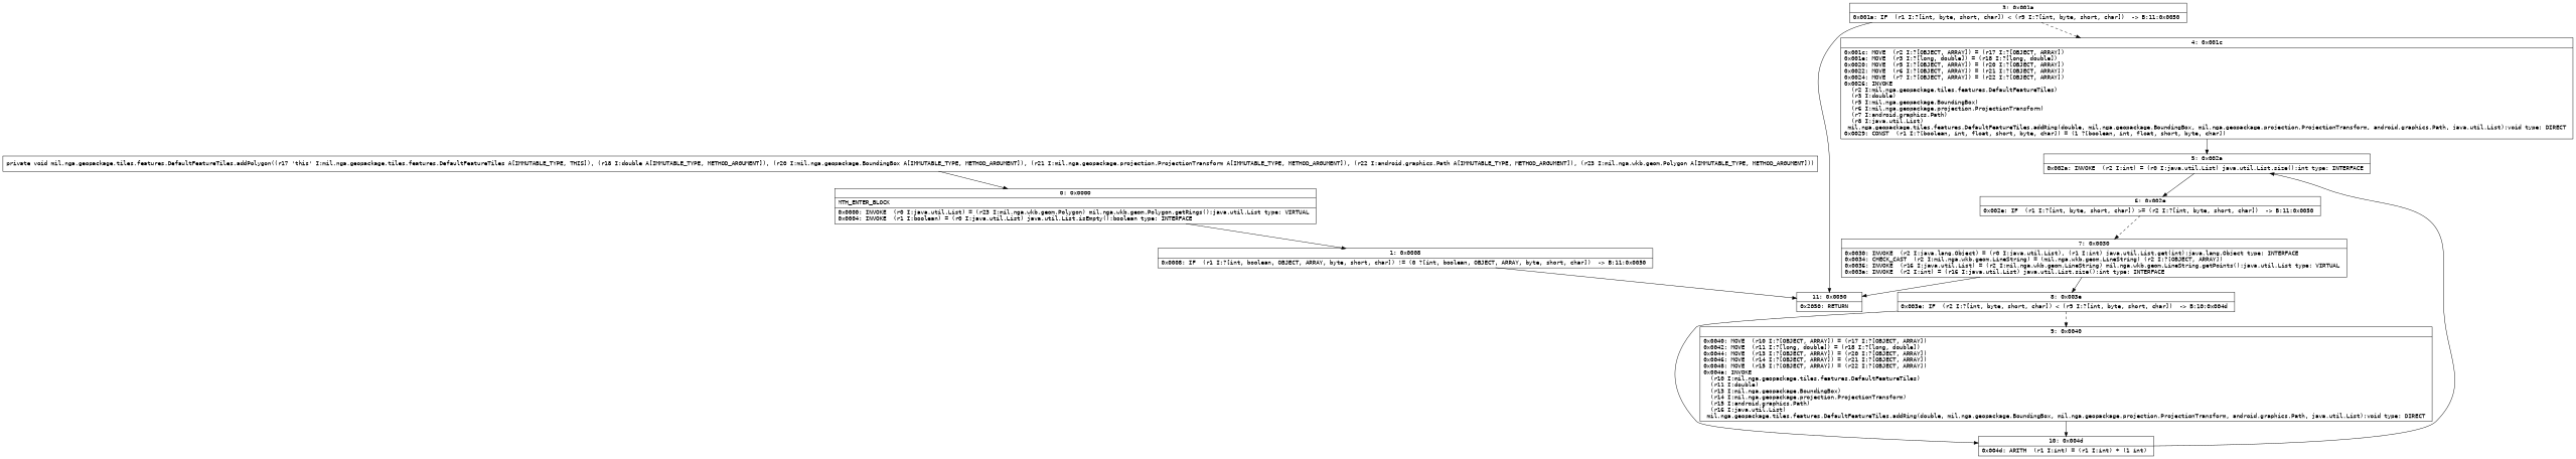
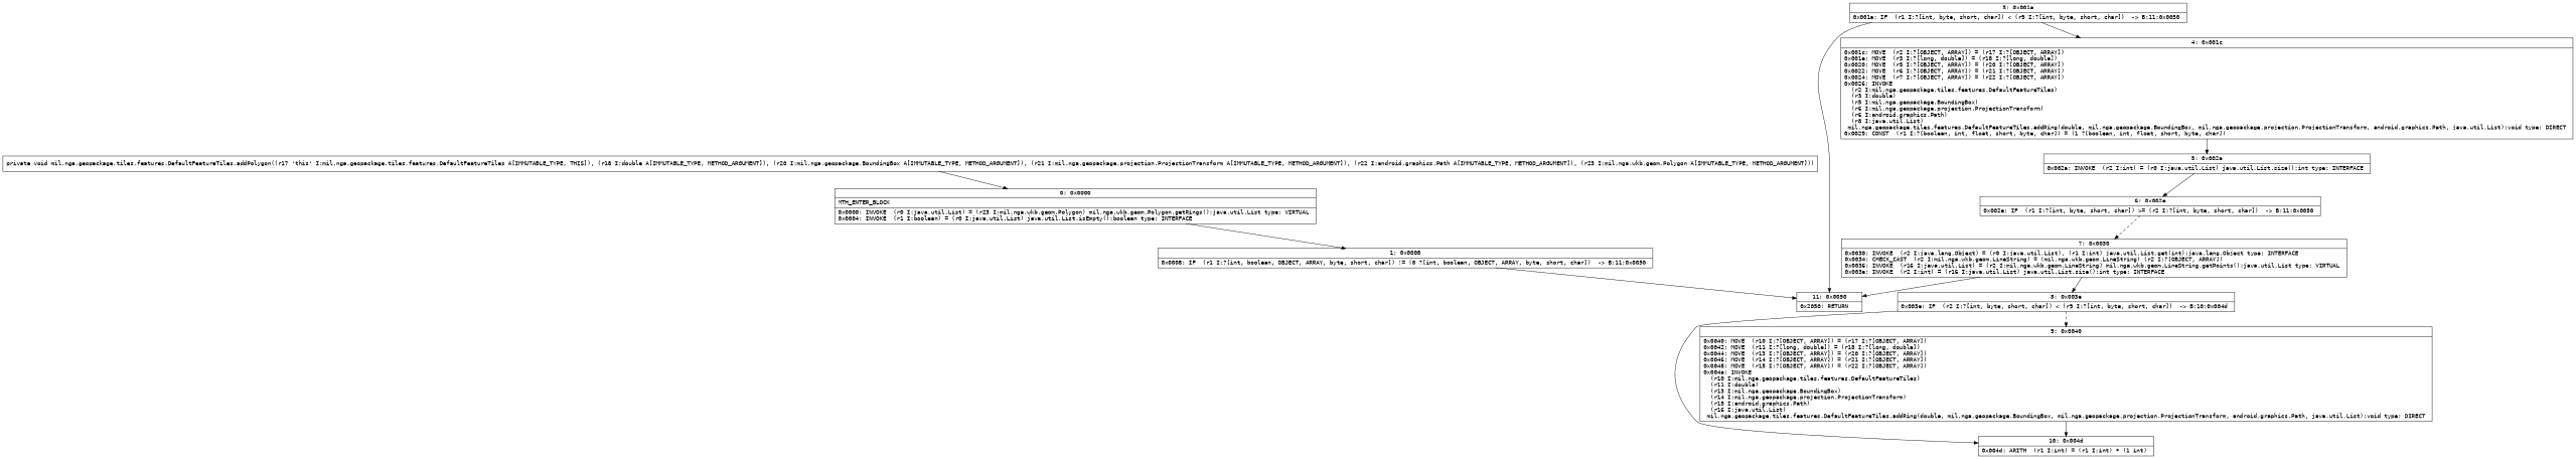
  digraph {
    fontname="DejaVu Sans Mono"
    node [fontname="DejaVu Sans Mono" shape=record]
    edge [fontname="DejaVu Sans Mono"]
    n1 [label="{0\:\ 0x0000|MTH_ENTER_BLOCK\l|0x0000: INVOKE  (r0 I:java.util.List) = (r23 I:mil.nga.wkb.geom.Polygon) mil.nga.wkb.geom.Polygon.getRings():java.util.List type: VIRTUAL \l0x0004: INVOKE  (r1 I:boolean) = (r0 I:java.util.List) java.util.List.isEmpty():boolean type: INTERFACE \l}"]
    n2 [label="{1\:\ 0x0008|0x0008: IF  (r1 I:?[int, boolean, OBJECT, ARRAY, byte, short, char]) != (0 ?[int, boolean, OBJECT, ARRAY, byte, short, char])  \-\> B:11:0x0050 \l}"]
    n3 [label="{11\:\ 0x0050|0x2050: RETURN   \l}"]
    n4 [label="{3\:\ 0x001a|0x001a: IF  (r1 I:?[int, byte, short, char]) \< (r9 I:?[int, byte, short, char])  \-\> B:11:0x0050 \l}"]
-   n5 [label="{4\:\ 0x001c|0x001c: MOVE  (r2 I:?[OBJECT, ARRAY]) = (r17 I:?[OBJECT, ARRAY]) \l0x001e: MOVE  (r3 I:?[long, double]) = (r18 I:?[long, double]) \l0x0020: MOVE  (r5 I:?[OBJECT, ARRAY]) = (r20 I:?[OBJECT, ARRAY]) \l0x0022: MOVE  (r6 I:?[OBJECT, ARRAY]) = (r21 I:?[OBJECT, ARRAY]) \l0x0024: MOVE  (r7 I:?[OBJECT, ARRAY]) = (r22 I:?[OBJECT, ARRAY]) \l0x0026: INVOKE  \l  (r2 I:mil.nga.geopackage.tiles.features.DefaultFeatureTiles)\l  (r3 I:double)\l  (r5 I:mil.nga.geopackage.BoundingBox)\l  (r6 I:mil.nga.geopackage.projection.ProjectionTransform)\l  (r7 I:android.graphics.Path)\l  (r8 I:java.util.List)\l mil.nga.geopackage.tiles.features.DefaultFeatureTiles.addRing(double, mil.nga.geopackage.BoundingBox, mil.nga.geopackage.projection.ProjectionTransform, android.graphics.Path, java.util.List):void type: DIRECT \l0x0029: CONST  (r1 I:?[boolean, int, float, short, byte, char]) = (1 ?[boolean, int, float, short, byte, char]) \l}"]
+   n5 [label="{4\:\ 0x001c|0x001c: MOVE  (r2 I:?[OBJECT, ARRAY]) = (r17 I:?[OBJECT, ARRAY]) \l0x001e: MOVE  (r3 I:?[long, double]) = (r18 I:?[long, double]) \l0x0020: MOVE  (r5 I:?[OBJECT, ARRAY]) = (r20 I:?[OBJECT, ARRAY]) \l0x0022: MOVE  (r6 I:?[OBJECT, ARRAY]) = (r21 I:?[OBJECT, ARRAY]) \l0x0024: MOVE  (r7 I:?[OBJECT, ARRAY]) = (r22 I:?[OBJECT, ARRAY]) \l0x0026: INVOKE  \l  (r2 I:mil.nga.geopackage.tiles.features.DefaultFeatureTiles)\l  (r3 I:double)\l  (r5 I:mil.nga.geopackage.BoundingBox)\l  (r6 I:mil.nga.geopackage.projection.ProjectionTransform)\l  (r6 I:android.graphics.Path)\l  (r8 I:java.util.List)\l mil.nga.geopackage.tiles.features.DefaultFeatureTiles.addRing(double, mil.nga.geopackage.BoundingBox, mil.nga.geopackage.projection.ProjectionTransform, android.graphics.Path, java.util.List):void type: DIRECT \l0x0029: CONST  (r1 I:?[boolean, int, float, short, byte, char]) = (1 ?[boolean, int, float, short, byte, char]) \l}"]
    n6 [label="{5\:\ 0x002a|0x002a: INVOKE  (r2 I:int) = (r0 I:java.util.List) java.util.List.size():int type: INTERFACE \l}"]
    n7 [label="{6\:\ 0x002e|0x002e: IF  (r1 I:?[int, byte, short, char]) \>= (r2 I:?[int, byte, short, char])  \-\> B:11:0x0050 \l}"]
    n8 [label="{7\:\ 0x0030|0x0030: INVOKE  (r2 I:java.lang.Object) = (r0 I:java.util.List), (r1 I:int) java.util.List.get(int):java.lang.Object type: INTERFACE \l0x0034: CHECK_CAST  (r2 I:mil.nga.wkb.geom.LineString) = (mil.nga.wkb.geom.LineString) (r2 I:?[OBJECT, ARRAY]) \l0x0036: INVOKE  (r16 I:java.util.List) = (r2 I:mil.nga.wkb.geom.LineString) mil.nga.wkb.geom.LineString.getPoints():java.util.List type: VIRTUAL \l0x003a: INVOKE  (r2 I:int) = (r16 I:java.util.List) java.util.List.size():int type: INTERFACE \l}"]
    n9 [label="{8\:\ 0x003e|0x003e: IF  (r2 I:?[int, byte, short, char]) \< (r9 I:?[int, byte, short, char])  \-\> B:10:0x004d \l}"]
    n10 [label="{9\:\ 0x0040|0x0040: MOVE  (r10 I:?[OBJECT, ARRAY]) = (r17 I:?[OBJECT, ARRAY]) \l0x0042: MOVE  (r11 I:?[long, double]) = (r18 I:?[long, double]) \l0x0044: MOVE  (r13 I:?[OBJECT, ARRAY]) = (r20 I:?[OBJECT, ARRAY]) \l0x0046: MOVE  (r14 I:?[OBJECT, ARRAY]) = (r21 I:?[OBJECT, ARRAY]) \l0x0048: MOVE  (r15 I:?[OBJECT, ARRAY]) = (r22 I:?[OBJECT, ARRAY]) \l0x004a: INVOKE  \l  (r10 I:mil.nga.geopackage.tiles.features.DefaultFeatureTiles)\l  (r11 I:double)\l  (r13 I:mil.nga.geopackage.BoundingBox)\l  (r14 I:mil.nga.geopackage.projection.ProjectionTransform)\l  (r15 I:android.graphics.Path)\l  (r16 I:java.util.List)\l mil.nga.geopackage.tiles.features.DefaultFeatureTiles.addRing(double, mil.nga.geopackage.BoundingBox, mil.nga.geopackage.projection.ProjectionTransform, android.graphics.Path, java.util.List):void type: DIRECT \l}"]
    n11 [label="{10\:\ 0x004d|0x004d: ARITH  (r1 I:int) = (r1 I:int) + (1 int) \l}"]
    n12 [label="{private void mil.nga.geopackage.tiles.features.DefaultFeatureTiles.addPolygon((r17 'this' I:mil.nga.geopackage.tiles.features.DefaultFeatureTiles A[IMMUTABLE_TYPE, THIS]), (r18 I:double A[IMMUTABLE_TYPE, METHOD_ARGUMENT]), (r20 I:mil.nga.geopackage.BoundingBox A[IMMUTABLE_TYPE, METHOD_ARGUMENT]), (r21 I:mil.nga.geopackage.projection.ProjectionTransform A[IMMUTABLE_TYPE, METHOD_ARGUMENT]), (r22 I:android.graphics.Path A[IMMUTABLE_TYPE, METHOD_ARGUMENT]), (r23 I:mil.nga.wkb.geom.Polygon A[IMMUTABLE_TYPE, METHOD_ARGUMENT])) }"]
    n1 -> n2
    n2 -> n3
    n4 -> n3
-   n4 -> n5 [style=dashed]
+   n4 -> n5 [style=solid]
    n5 -> n6
    n6 -> n7
    n7 -> n8 [style=dashed]
    n8 -> n3
    n8 -> n9
    n9 -> n10 [style=dashed]
    n9 -> n11
    n10 -> n11
-   n11 -> n6
    n12 -> n1
  }
